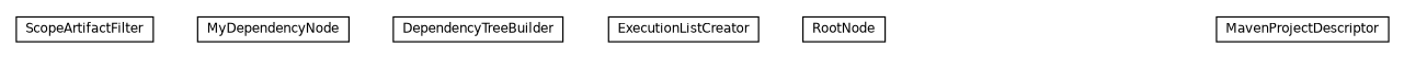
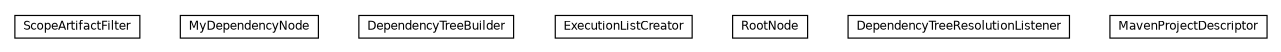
  digraph {
    nodesep=0.25
    ranksep=0.5
    node [fontcolor=black fontname=Helvetica fontsize=10.0 shape=plaintext]
    n1 [label=<<table title="org.universAAL.maven.treebuilder.ScopeArtifactFilter" border="0" cellborder="1" cellspacing="0" cellpadding="2" port="p" href="./ScopeArtifactFilter.html"> 		<tr><td><table border="0" cellspacing="0" cellpadding="1"> <tr><td align="center" balign="center"> ScopeArtifactFilter </td></tr> 		</table></td></tr> 		</table>>]
    n2 [label=<<table title="org.universAAL.maven.treebuilder.MyDependencyNode" border="0" cellborder="1" cellspacing="0" cellpadding="2" port="p" href="./MyDependencyNode.html"> 		<tr><td><table border="0" cellspacing="0" cellpadding="1"> <tr><td align="center" balign="center"> MyDependencyNode </td></tr> 		</table></td></tr> 		</table>>]
    n3 [label=<<table title="org.universAAL.maven.treebuilder.DependencyTreeBuilder" border="0" cellborder="1" cellspacing="0" cellpadding="2" port="p" href="./DependencyTreeBuilder.html"> 		<tr><td><table border="0" cellspacing="0" cellpadding="1"> <tr><td align="center" balign="center"> DependencyTreeBuilder </td></tr> 		</table></td></tr> 		</table>>]
    n4 [label=<<table title="org.universAAL.maven.treebuilder.ExecutionListCreator" border="0" cellborder="1" cellspacing="0" cellpadding="2" port="p" href="./ExecutionListCreator.html"> 		<tr><td><table border="0" cellspacing="0" cellpadding="1"> <tr><td align="center" balign="center"> ExecutionListCreator </td></tr> 		</table></td></tr> 		</table>>]
    n5 [label=<<table title="org.universAAL.maven.treebuilder.RootNode" border="0" cellborder="1" cellspacing="0" cellpadding="2" port="p" href="./RootNode.html"> 		<tr><td><table border="0" cellspacing="0" cellpadding="1"> <tr><td align="center" balign="center"> RootNode </td></tr> 		</table></td></tr> 		</table>>]
+   n6 [label=<<table title="org.universAAL.maven.treebuilder.DependencyTreeResolutionListener" border="0" cellborder="1" cellspacing="0" cellpadding="2" port="p" href="./DependencyTreeResolutionListener.html"> 		<tr><td><table border="0" cellspacing="0" cellpadding="1"> <tr><td align="center" balign="center"> DependencyTreeResolutionListener </td></tr> 		</table></td></tr> 		</table>>]
    n7 [label=<<table title="org.universAAL.maven.treebuilder.MavenProjectDescriptor" border="0" cellborder="1" cellspacing="0" cellpadding="2" port="p" href="./MavenProjectDescriptor.html"> 		<tr><td><table border="0" cellspacing="0" cellpadding="1"> <tr><td align="center" balign="center"> MavenProjectDescriptor </td></tr> 		</table></td></tr> 		</table>>]
  }
